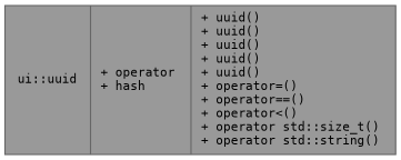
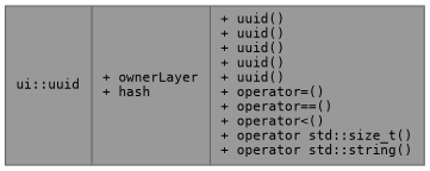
  digraph {
    rankdir=LR
    fontname="DejaVu Sans Mono"
-   n1 [color=gray40 fillcolor=grey60 fontcolor=black fontname="DejaVu Sans Mono" fontsize=10 height=0.2 label="{ui::uuid\n|+ operator\l+ hash\l|+ uuid()\l+ uuid()\l+ uuid()\l+ uuid()\l+ uuid()\l+ operator=()\l+ operator==()\l+ operator\<()\l+ operator std::size_t()\l+ operator std::string()\l}" shape=record style=filled width=0.4]
+   n1 [color=gray40 fillcolor=grey60 fontcolor=black fontname="DejaVu Sans Mono" fontsize=10 height=0.2 label="{ui::uuid\n|+ ownerLayer\l+ hash\l|+ uuid()\l+ uuid()\l+ uuid()\l+ uuid()\l+ uuid()\l+ operator=()\l+ operator==()\l+ operator\<()\l+ operator std::size_t()\l+ operator std::string()\l}" shape=record style=filled width=0.4]
  }
